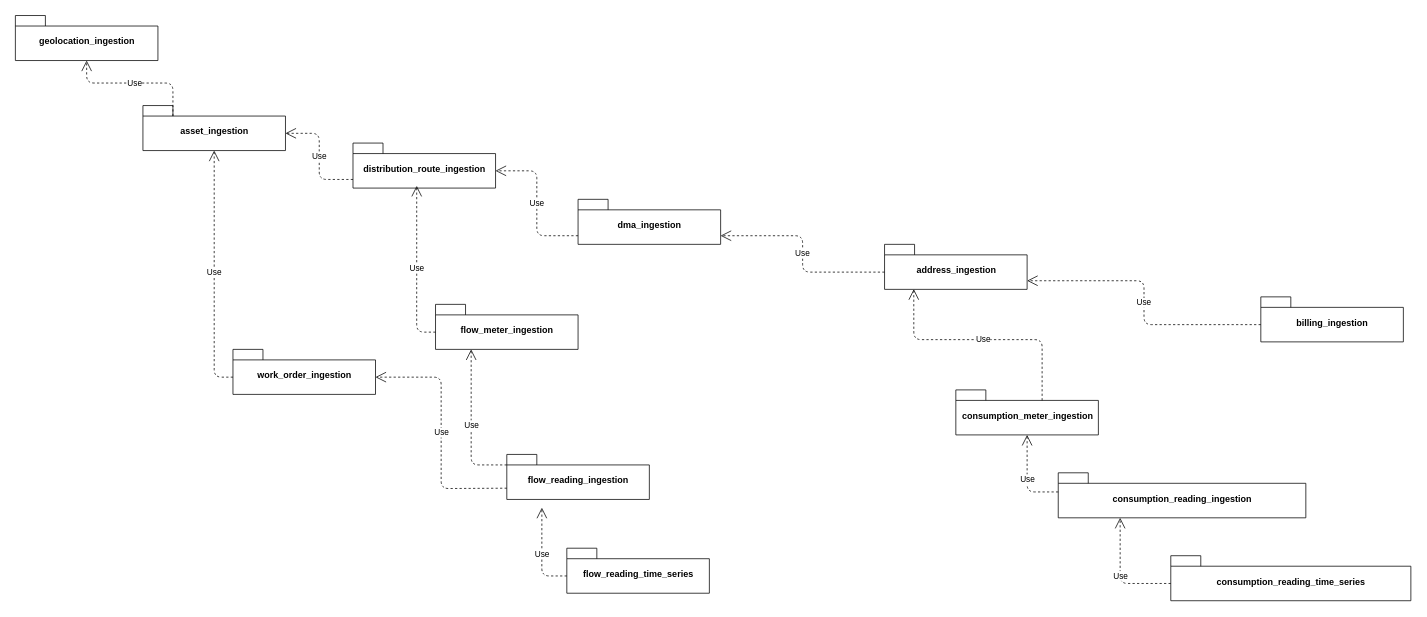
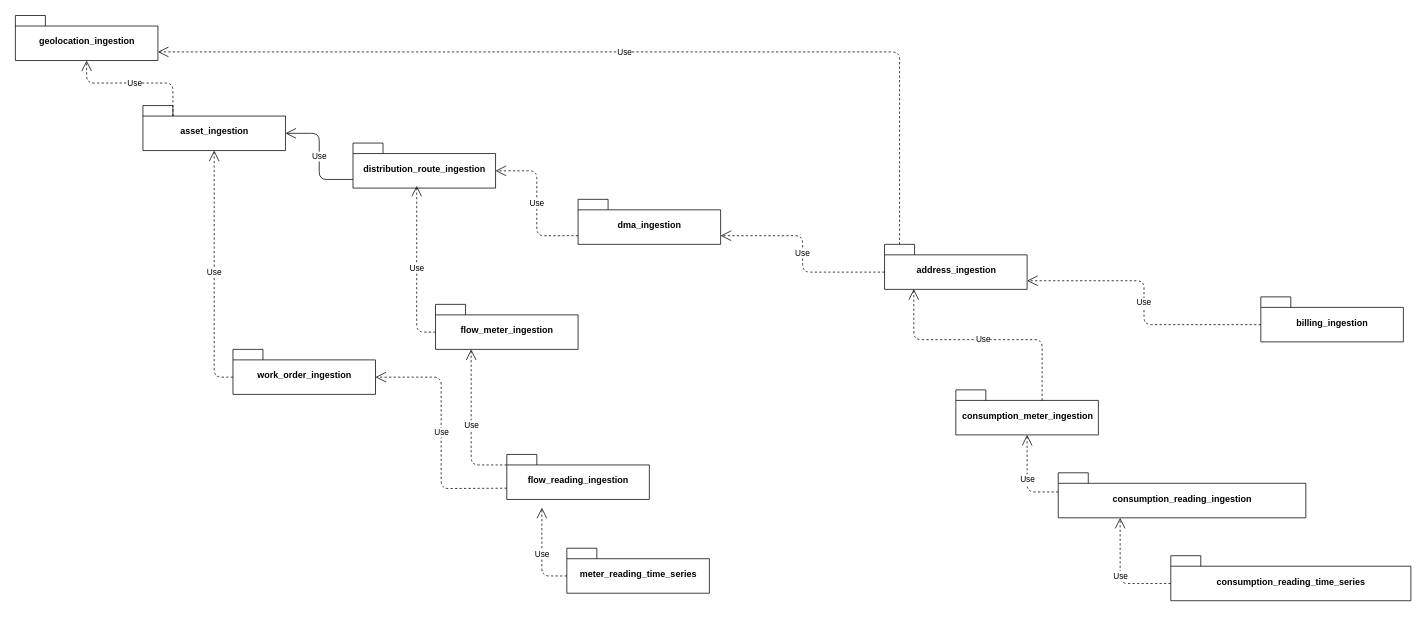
  <mxCell id="0" />
  <mxCell id="1" parent="0" />
  <mxCell id="2" value="billing_ingestion" style="shape=folder;fontStyle=1;spacingTop=10;tabWidth=40;tabHeight=14;tabPosition=left;html=1;" vertex="1" parent="1"><mxGeometry x="1680" y="395" width="190" height="60" as="geometry" /></mxCell>
  <mxCell id="3" value="consumption_reading_ingestion" style="shape=folder;fontStyle=1;spacingTop=10;tabWidth=40;tabHeight=14;tabPosition=left;html=1;" vertex="1" parent="1"><mxGeometry x="1410" y="629.5" width="330" height="60" as="geometry" /></mxCell>
  <mxCell id="4" value="address_ingestion" style="shape=folder;fontStyle=1;spacingTop=10;tabWidth=40;tabHeight=14;tabPosition=left;html=1;" vertex="1" parent="1"><mxGeometry x="1178.5" y="325" width="190" height="60" as="geometry" /></mxCell>
  <mxCell id="5" value="Use" style="endArrow=open;endSize=12;dashed=1;html=1;exitX=0;exitY=0;exitDx=0;exitDy=37;exitPerimeter=0;entryX=0;entryY=0;entryDx=190;entryDy=48.5;entryPerimeter=0;edgeStyle=orthogonalEdgeStyle;" edge="1" parent="1" source="2" target="4"><mxGeometry width="160" relative="1" as="geometry"><mxPoint x="418.5" y="465" as="sourcePoint" /><mxPoint x="578.5" y="465" as="targetPoint" /></mxGeometry></mxCell>
  <mxCell id="6" value="dma_ingestion" style="shape=folder;fontStyle=1;spacingTop=10;tabWidth=40;tabHeight=14;tabPosition=left;html=1;" vertex="1" parent="1"><mxGeometry x="770" y="265" width="190" height="60" as="geometry" /></mxCell>
  <mxCell id="7" value="Use" style="endArrow=open;endSize=12;dashed=1;html=1;exitX=0;exitY=0;exitDx=0;exitDy=37;exitPerimeter=0;edgeStyle=orthogonalEdgeStyle;entryX=0;entryY=0;entryDx=190;entryDy=48.5;entryPerimeter=0;" edge="1" parent="1" source="4" target="6"><mxGeometry width="160" relative="1" as="geometry"><mxPoint x="150" y="270" as="sourcePoint" /><mxPoint x="310" y="270" as="targetPoint" /></mxGeometry></mxCell>
  <mxCell id="8" value="consumption_meter_ingestion" style="shape=folder;fontStyle=1;spacingTop=10;tabWidth=40;tabHeight=14;tabPosition=left;html=1;" vertex="1" parent="1"><mxGeometry x="1273.5" y="519" width="190" height="60" as="geometry" /></mxCell>
  <mxCell id="9" value="Use" style="endArrow=open;endSize=12;dashed=1;html=1;exitX=0;exitY=0;exitDx=115;exitDy=14;exitPerimeter=0;entryX=0.205;entryY=0.995;entryDx=0;entryDy=0;entryPerimeter=0;edgeStyle=orthogonalEdgeStyle;" edge="1" parent="1" source="8" target="4"><mxGeometry width="160" relative="1" as="geometry"><mxPoint x="438.5" y="565" as="sourcePoint" /><mxPoint x="598.5" y="565" as="targetPoint" /></mxGeometry></mxCell>
  <mxCell id="10" value="Use" style="endArrow=open;endSize=12;dashed=1;html=1;exitX=0;exitY=0;exitDx=0;exitDy=25.5;exitPerimeter=0;entryX=0.5;entryY=1;entryDx=0;entryDy=0;entryPerimeter=0;edgeStyle=orthogonalEdgeStyle;" edge="1" parent="1" source="3" target="8"><mxGeometry width="160" relative="1" as="geometry"><mxPoint x="478.5" y="675" as="sourcePoint" /><mxPoint x="638.5" y="675" as="targetPoint" /></mxGeometry></mxCell>
  <mxCell id="11" value="distribution_route_ingestion" style="shape=folder;fontStyle=1;spacingTop=10;tabWidth=40;tabHeight=14;tabPosition=left;html=1;" vertex="1" parent="1"><mxGeometry x="470" y="190" width="190" height="60" as="geometry" /></mxCell>
  <mxCell id="12" value="Use" style="endArrow=open;endSize=12;dashed=1;html=1;exitX=0;exitY=0;exitDx=0;exitDy=48.5;exitPerimeter=0;entryX=0;entryY=0;entryDx=190;entryDy=37;entryPerimeter=0;edgeStyle=orthogonalEdgeStyle;" edge="1" parent="1" source="6" target="11"><mxGeometry width="160" relative="1" as="geometry"><mxPoint x="550" y="280" as="sourcePoint" /><mxPoint x="710" y="280" as="targetPoint" /></mxGeometry></mxCell>
  <mxCell id="13" value="geolocation_ingestion" style="shape=folder;fontStyle=1;spacingTop=10;tabWidth=40;tabHeight=14;tabPosition=left;html=1;" vertex="1" parent="1"><mxGeometry x="20" y="20" width="190" height="60" as="geometry" /></mxCell>
  <mxCell id="14" value="asset_ingestion" style="shape=folder;fontStyle=1;spacingTop=10;tabWidth=40;tabHeight=14;tabPosition=left;html=1;" vertex="1" parent="1"><mxGeometry x="190" y="140" width="190" height="60" as="geometry" /></mxCell>
  <mxCell id="15" value="Use" style="endArrow=open;endSize=12;dashed=1;html=1;exitX=0;exitY=0;exitDx=40;exitDy=14;exitPerimeter=0;entryX=0.5;entryY=1;entryDx=0;entryDy=0;entryPerimeter=0;edgeStyle=orthogonalEdgeStyle;" edge="1" parent="1" source="14" target="13"><mxGeometry width="160" relative="1" as="geometry"><mxPoint x="360" y="270" as="sourcePoint" /><mxPoint x="520" y="270" as="targetPoint" /></mxGeometry></mxCell>
- <mxCell id="16" value="Use" style="endArrow=open;endSize=12;dashed=1;html=1;exitX=0;exitY=0;exitDx=0;exitDy=48.5;exitPerimeter=0;entryX=0;entryY=0;entryDx=190;entryDy=37;entryPerimeter=0;edgeStyle=orthogonalEdgeStyle;" edge="1" parent="1" source="11" target="14"><mxGeometry width="160" relative="1" as="geometry"><mxPoint x="370" y="380" as="sourcePoint" /><mxPoint x="530" y="380" as="targetPoint" /></mxGeometry></mxCell>
+ <mxCell id="16" value="Use" style="endArrow=open;endSize=12;dashed=0;html=1;exitX=0;exitY=0;exitDx=0;exitDy=48.5;exitPerimeter=0;entryX=0;entryY=0;entryDx=190;entryDy=37;entryPerimeter=0;edgeStyle=orthogonalEdgeStyle;" edge="1" parent="1" source="11" target="14"><mxGeometry width="160" relative="1" as="geometry"><mxPoint x="370" y="380" as="sourcePoint" /><mxPoint x="530" y="380" as="targetPoint" /></mxGeometry></mxCell>
+ <mxCell id="17" value="Use" style="endArrow=open;endSize=12;dashed=1;html=1;exitX=0;exitY=0;exitDx=20;exitDy=0;exitPerimeter=0;entryX=0;entryY=0;entryDx=190;entryDy=48.5;entryPerimeter=0;edgeStyle=orthogonalEdgeStyle;" edge="1" parent="1" source="4" target="13"><mxGeometry width="160" relative="1" as="geometry"><mxPoint x="1080" y="180" as="sourcePoint" /><mxPoint x="1240" y="180" as="targetPoint" /></mxGeometry></mxCell>
  <mxCell id="18" value="work_order_ingestion" style="shape=folder;fontStyle=1;spacingTop=10;tabWidth=40;tabHeight=14;tabPosition=left;html=1;" vertex="1" parent="1"><mxGeometry x="310" y="465" width="190" height="60" as="geometry" /></mxCell>
  <mxCell id="19" value="Use" style="endArrow=open;endSize=12;dashed=1;html=1;exitX=0;exitY=0;exitDx=0;exitDy=37;exitPerimeter=0;entryX=0.5;entryY=1;entryDx=0;entryDy=0;entryPerimeter=0;edgeStyle=orthogonalEdgeStyle;" edge="1" parent="1" source="18" target="14"><mxGeometry width="160" relative="1" as="geometry"><mxPoint x="270" y="360" as="sourcePoint" /><mxPoint x="430" y="360" as="targetPoint" /></mxGeometry></mxCell>
  <mxCell id="20" value="flow_meter_ingestion" style="shape=folder;fontStyle=1;spacingTop=10;tabWidth=40;tabHeight=14;tabPosition=left;html=1;" vertex="1" parent="1"><mxGeometry x="580" y="405" width="190" height="60" as="geometry" /></mxCell>
  <mxCell id="21" value="Use" style="endArrow=open;endSize=12;dashed=1;html=1;exitX=0;exitY=0;exitDx=0;exitDy=37;exitPerimeter=0;entryX=0.447;entryY=0.95;entryDx=0;entryDy=0;entryPerimeter=0;edgeStyle=orthogonalEdgeStyle;" edge="1" parent="1" source="20" target="11"><mxGeometry width="160" relative="1" as="geometry"><mxPoint x="740" y="640" as="sourcePoint" /><mxPoint x="900" y="640" as="targetPoint" /></mxGeometry></mxCell>
  <mxCell id="22" value="flow_reading_ingestion" style="shape=folder;fontStyle=1;spacingTop=10;tabWidth=40;tabHeight=14;tabPosition=left;html=1;" vertex="1" parent="1"><mxGeometry x="675" y="605" width="190" height="60" as="geometry" /></mxCell>
  <mxCell id="23" value="Use" style="endArrow=open;endSize=12;dashed=1;html=1;exitX=0;exitY=0;exitDx=0;exitDy=14;exitPerimeter=0;entryX=0.25;entryY=1;entryDx=0;entryDy=0;entryPerimeter=0;edgeStyle=orthogonalEdgeStyle;" edge="1" parent="1" source="22" target="20"><mxGeometry width="160" relative="1" as="geometry"><mxPoint x="690" y="550" as="sourcePoint" /><mxPoint x="850" y="550" as="targetPoint" /></mxGeometry></mxCell>
- <mxCell id="24" value="flow_reading_time_series" style="shape=folder;fontStyle=1;spacingTop=10;tabWidth=40;tabHeight=14;tabPosition=left;html=1;" vertex="1" parent="1"><mxGeometry x="755" y="730" width="190" height="60" as="geometry" /></mxCell>
+ <mxCell id="24" value="meter_reading_time_series" style="shape=folder;fontStyle=1;spacingTop=10;tabWidth=40;tabHeight=14;tabPosition=left;html=1;" vertex="1" parent="1"><mxGeometry x="755" y="730" width="190" height="60" as="geometry" /></mxCell>
  <mxCell id="25" value="Use" style="endArrow=open;endSize=12;dashed=1;html=1;exitX=0;exitY=0;exitDx=0;exitDy=37;exitPerimeter=0;entryX=0.246;entryY=1.183;entryDx=0;entryDy=0;entryPerimeter=0;edgeStyle=orthogonalEdgeStyle;" edge="1" parent="1" source="24" target="22"><mxGeometry width="160" relative="1" as="geometry"><mxPoint x="460" y="750" as="sourcePoint" /><mxPoint x="620" y="750" as="targetPoint" /></mxGeometry></mxCell>
  <mxCell id="26" value="Use" style="endArrow=open;endSize=12;dashed=1;html=1;entryX=0;entryY=0;entryDx=190;entryDy=37;entryPerimeter=0;edgeStyle=orthogonalEdgeStyle;" edge="1" parent="1" target="18"><mxGeometry width="160" relative="1" as="geometry"><mxPoint x="675" y="650" as="sourcePoint" /><mxPoint x="480" y="700" as="targetPoint" /></mxGeometry></mxCell>
  <mxCell id="27" value="consumption_reading_time_series" style="shape=folder;fontStyle=1;spacingTop=10;tabWidth=40;tabHeight=14;tabPosition=left;html=1;" vertex="1" parent="1"><mxGeometry x="1560" y="740" width="320" height="60" as="geometry" /></mxCell>
  <mxCell id="28" value="Use" style="endArrow=open;endSize=12;dashed=1;html=1;exitX=0;exitY=0;exitDx=0;exitDy=37;exitPerimeter=0;entryX=0.25;entryY=1;entryDx=0;entryDy=0;entryPerimeter=0;edgeStyle=orthogonalEdgeStyle;" edge="1" parent="1" source="27" target="3"><mxGeometry width="160" relative="1" as="geometry"><mxPoint x="1260" y="790" as="sourcePoint" /><mxPoint x="1420" y="790" as="targetPoint" /></mxGeometry></mxCell>
